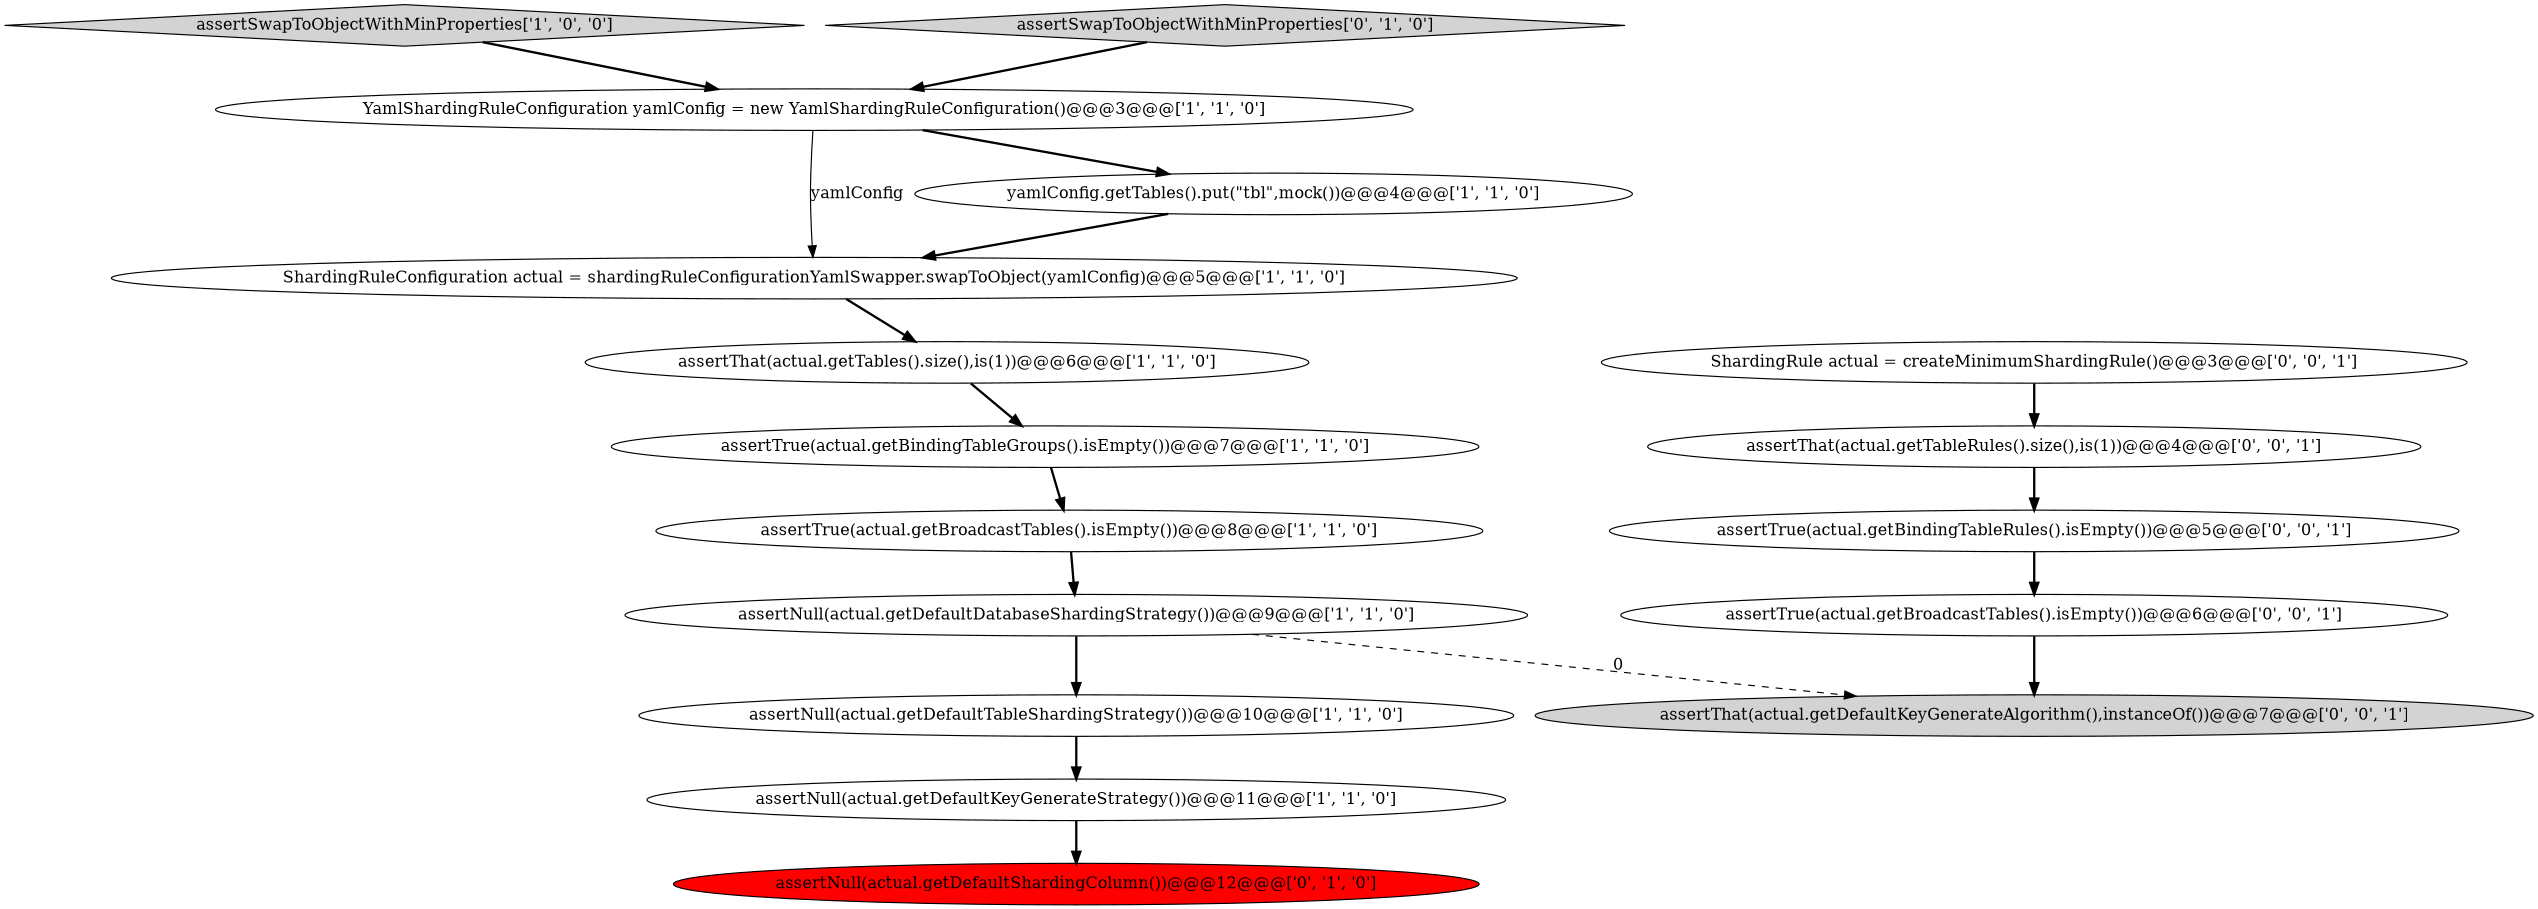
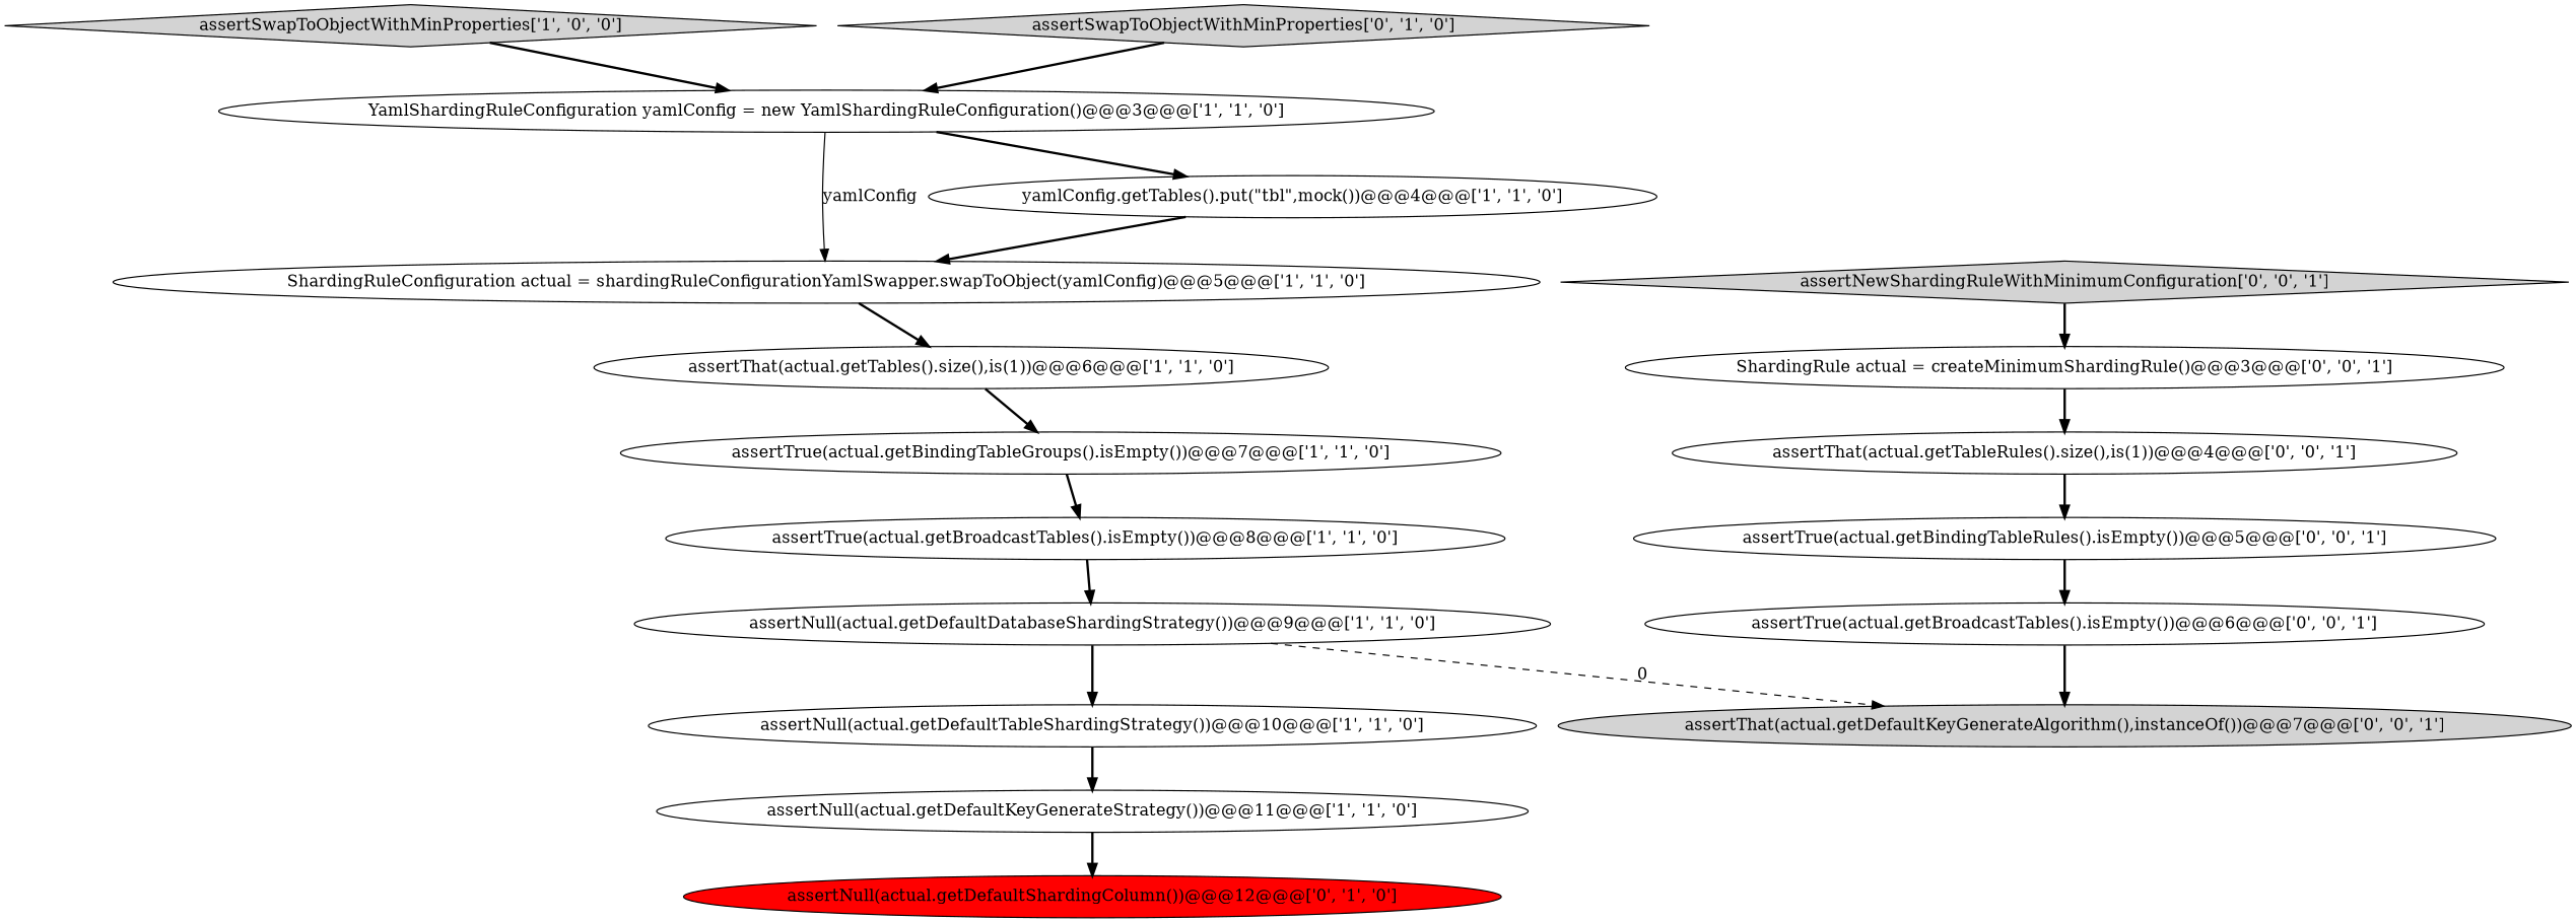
  digraph {
    node [fillcolor=white shape=ellipse style=filled]
    edge [style=bold]
    n1 [label="assertTrue(actual.getBindingTableRules().isEmpty())@@@5@@@['0', '0', '1']"]
    n2 [label="assertTrue(actual.getBroadcastTables().isEmpty())@@@6@@@['0', '0', '1']"]
    n3 [label="ShardingRuleConfiguration actual = shardingRuleConfigurationYamlSwapper.swapToObject(yamlConfig)@@@5@@@['1', '1', '0']"]
    n4 [label="assertThat(actual.getTables().size(),is(1))@@@6@@@['1', '1', '0']"]
    n5 [label="yamlConfig.getTables().put(\"tbl\",mock())@@@4@@@['1', '1', '0']"]
    n6 [fillcolor=red label="assertNull(actual.getDefaultShardingColumn())@@@12@@@['0', '1', '0']"]
    n7 [fillcolor=lightgray label="assertThat(actual.getDefaultKeyGenerateAlgorithm(),instanceOf())@@@7@@@['0', '0', '1']"]
    n8 [fillcolor=lightgray label="assertSwapToObjectWithMinProperties['1', '0', '0']" shape=diamond]
    n9 [label="YamlShardingRuleConfiguration yamlConfig = new YamlShardingRuleConfiguration()@@@3@@@['1', '1', '0']"]
    n10 [label="assertTrue(actual.getBindingTableGroups().isEmpty())@@@7@@@['1', '1', '0']"]
    n11 [label="assertNull(actual.getDefaultKeyGenerateStrategy())@@@11@@@['1', '1', '0']"]
    n12 [label="assertTrue(actual.getBroadcastTables().isEmpty())@@@8@@@['1', '1', '0']"]
    n13 [label="ShardingRule actual = createMinimumShardingRule()@@@3@@@['0', '0', '1']"]
    n14 [label="assertThat(actual.getTableRules().size(),is(1))@@@4@@@['0', '0', '1']"]
    n15 [label="assertNull(actual.getDefaultDatabaseShardingStrategy())@@@9@@@['1', '1', '0']"]
    n16 [label="assertNull(actual.getDefaultTableShardingStrategy())@@@10@@@['1', '1', '0']"]
+   n17 [fillcolor=lightgray label="assertNewShardingRuleWithMinimumConfiguration['0', '0', '1']" shape=diamond]
    n18 [fillcolor=lightgray label="assertSwapToObjectWithMinProperties['0', '1', '0']" shape=diamond]
    n1 -> n2
    n2 -> n7
    n3 -> n4
    n4 -> n10
    n5 -> n3
    n8 -> n9
    n9 -> n3 [label=yamlConfig style=solid]
    n9 -> n5
    n10 -> n12
    n11 -> n6
    n12 -> n15
    n13 -> n14
    n14 -> n1
    n15 -> n7 [label=0 style=dashed]
    n15 -> n16
    n16 -> n11
+   n17 -> n13
    n18 -> n9
  }
